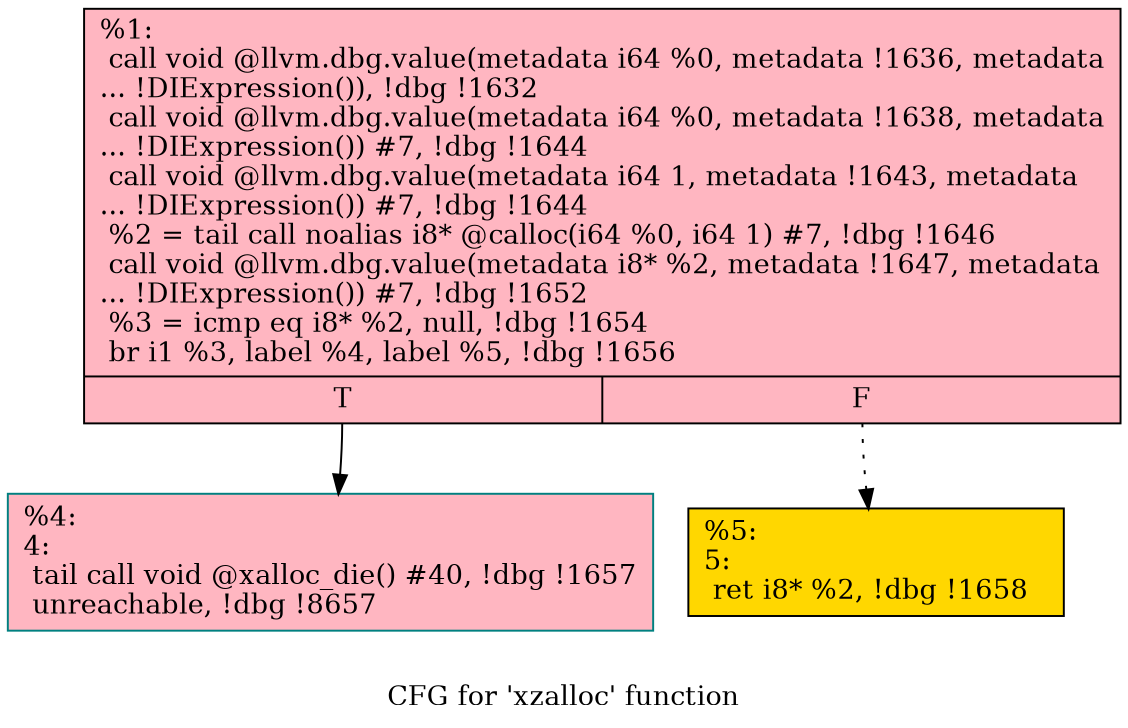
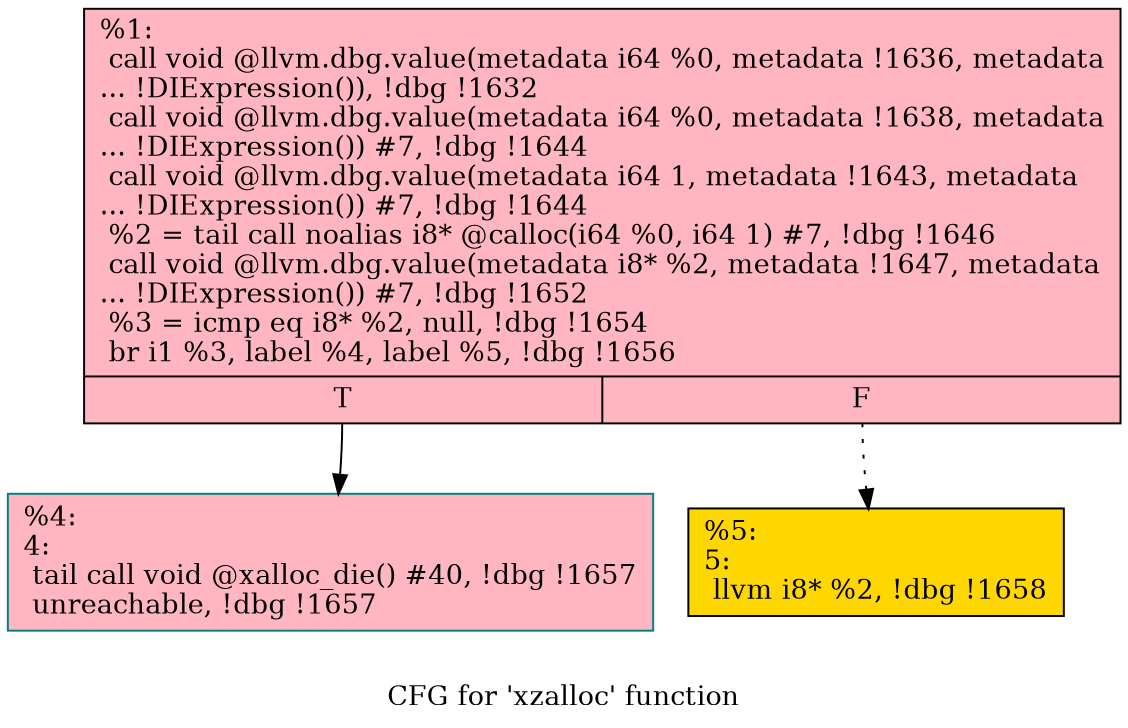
  digraph {
    label="CFG for 'xzalloc' function"
    node [color=black fillcolor=lightpink shape=record style=filled]
    n1 [label="{%1:\l  call void @llvm.dbg.value(metadata i64 %0, metadata !1636, metadata\l... !DIExpression()), !dbg !1632\l  call void @llvm.dbg.value(metadata i64 %0, metadata !1638, metadata\l... !DIExpression()) #7, !dbg !1644\l  call void @llvm.dbg.value(metadata i64 1, metadata !1643, metadata\l... !DIExpression()) #7, !dbg !1644\l  %2 = tail call noalias i8* @calloc(i64 %0, i64 1) #7, !dbg !1646\l  call void @llvm.dbg.value(metadata i8* %2, metadata !1647, metadata\l... !DIExpression()) #7, !dbg !1652\l  %3 = icmp eq i8* %2, null, !dbg !1654\l  br i1 %3, label %4, label %5, !dbg !1656\l|{<s0>T|<s1>F}}"]
-   n2 [color=teal label="{%4:\l4:                                                \l  tail call void @xalloc_die() #40, !dbg !1657\l  unreachable, !dbg !8657\l}"]
-   n3 [fillcolor=gold label="{%5:\l5:                                                \l  ret i8* %2, !dbg !1658\l}"]
+   n2 [color=teal label="{%4:\l4:                                                \l  tail call void @xalloc_die() #40, !dbg !1657\l  unreachable, !dbg !1657\l}"]
+   n3 [fillcolor=gold label="{%5:\l5:                                                \l  llvm i8* %2, !dbg !1658\l}"]
    n1 -> n2 [style=solid tailport=s0]
    n1 -> n3 [style=dotted tailport=s1]
  }
